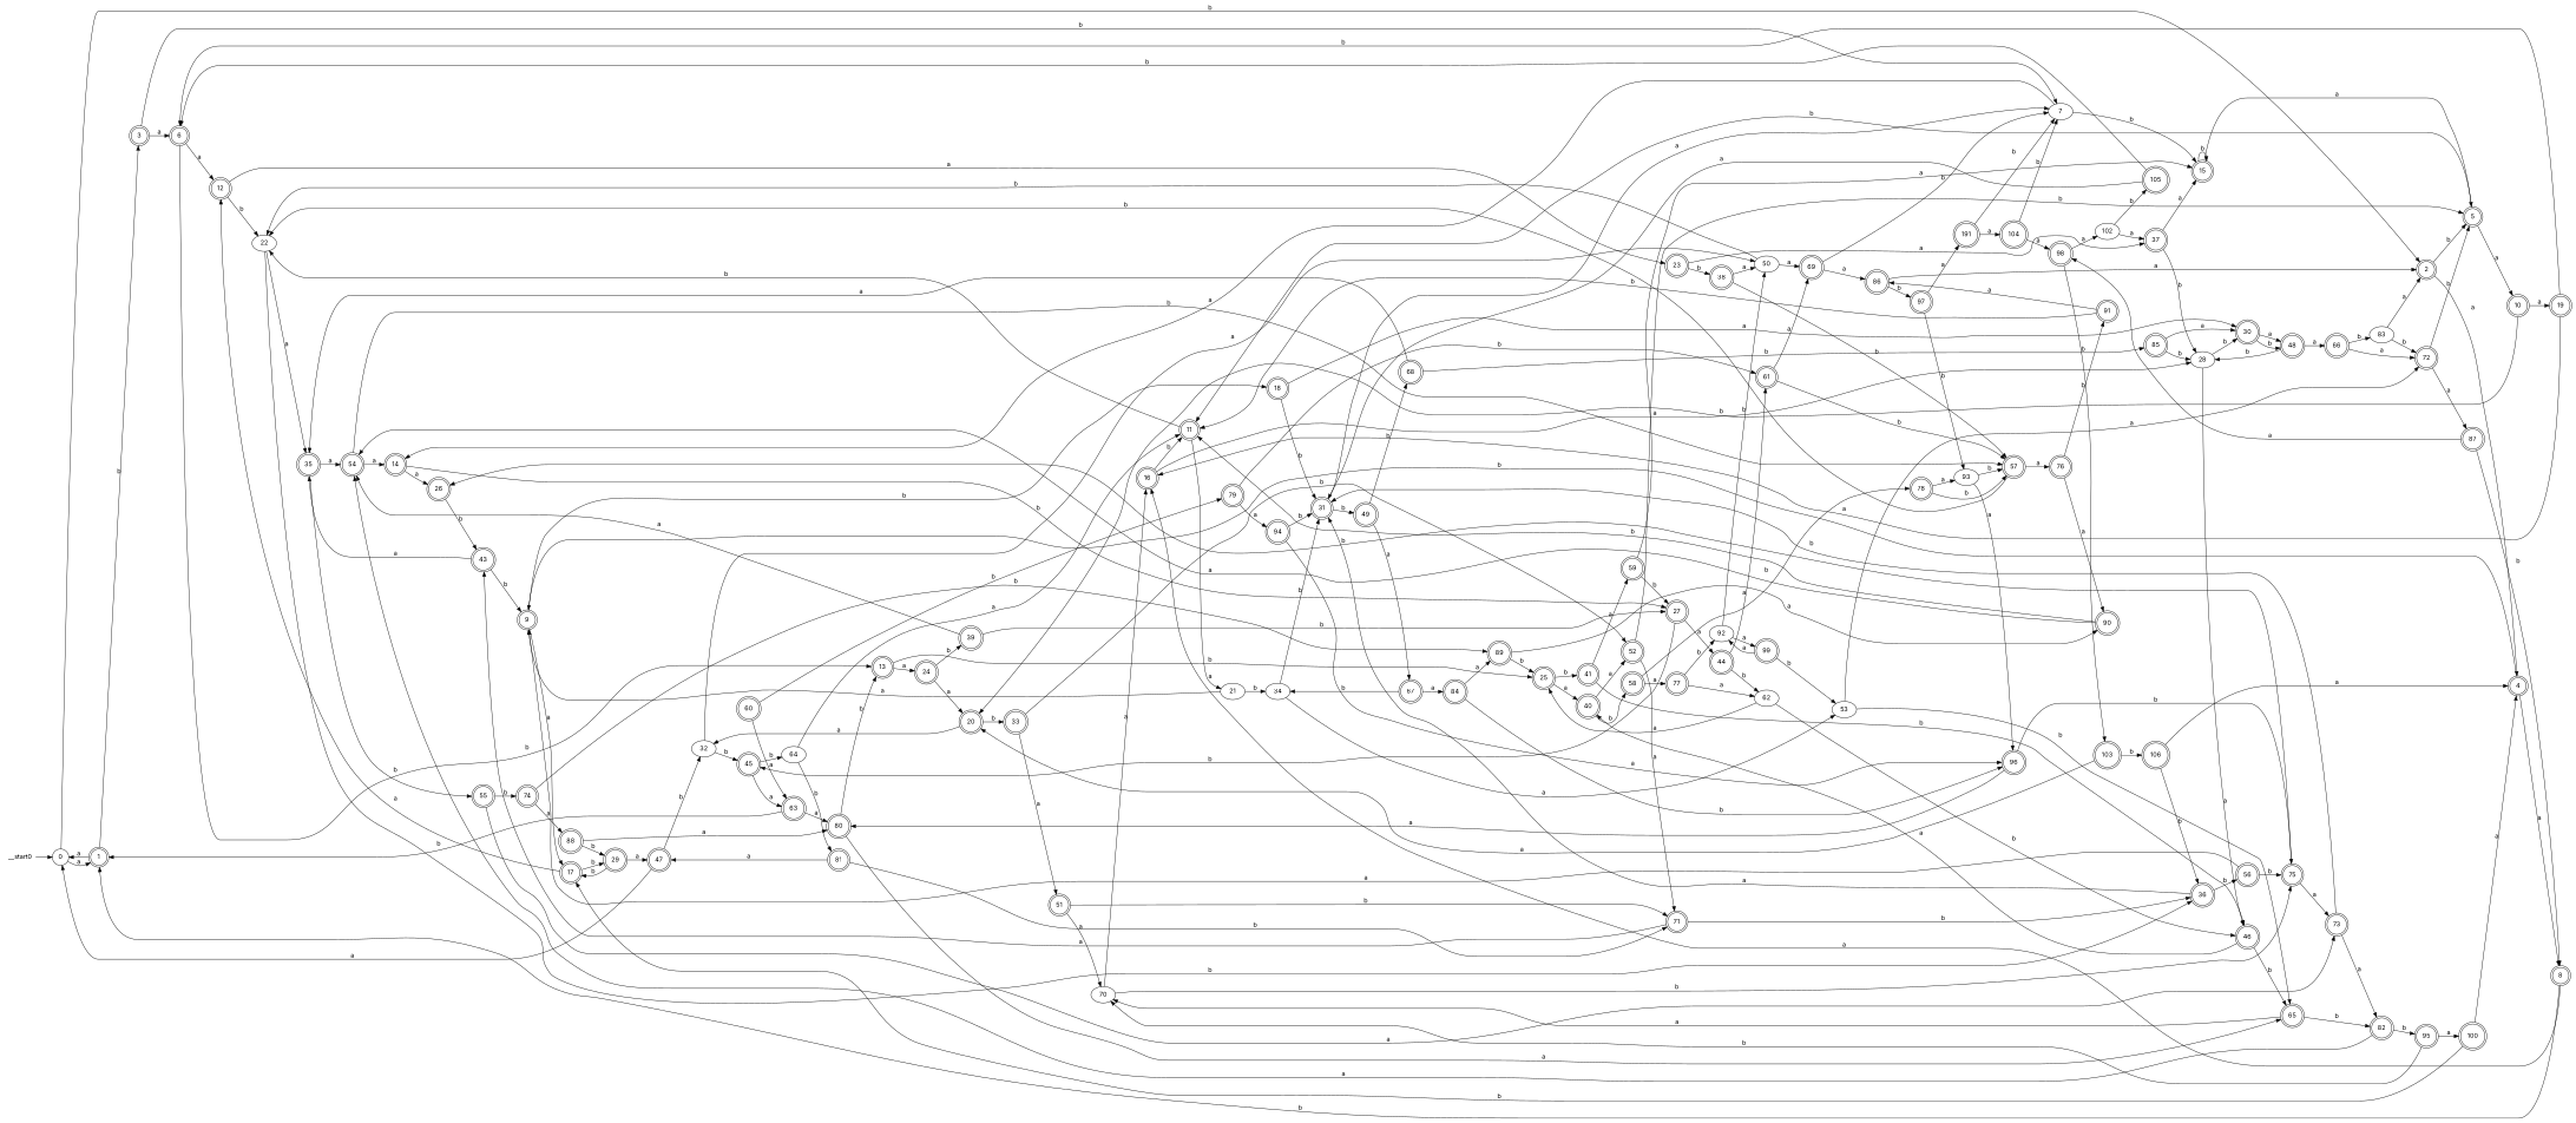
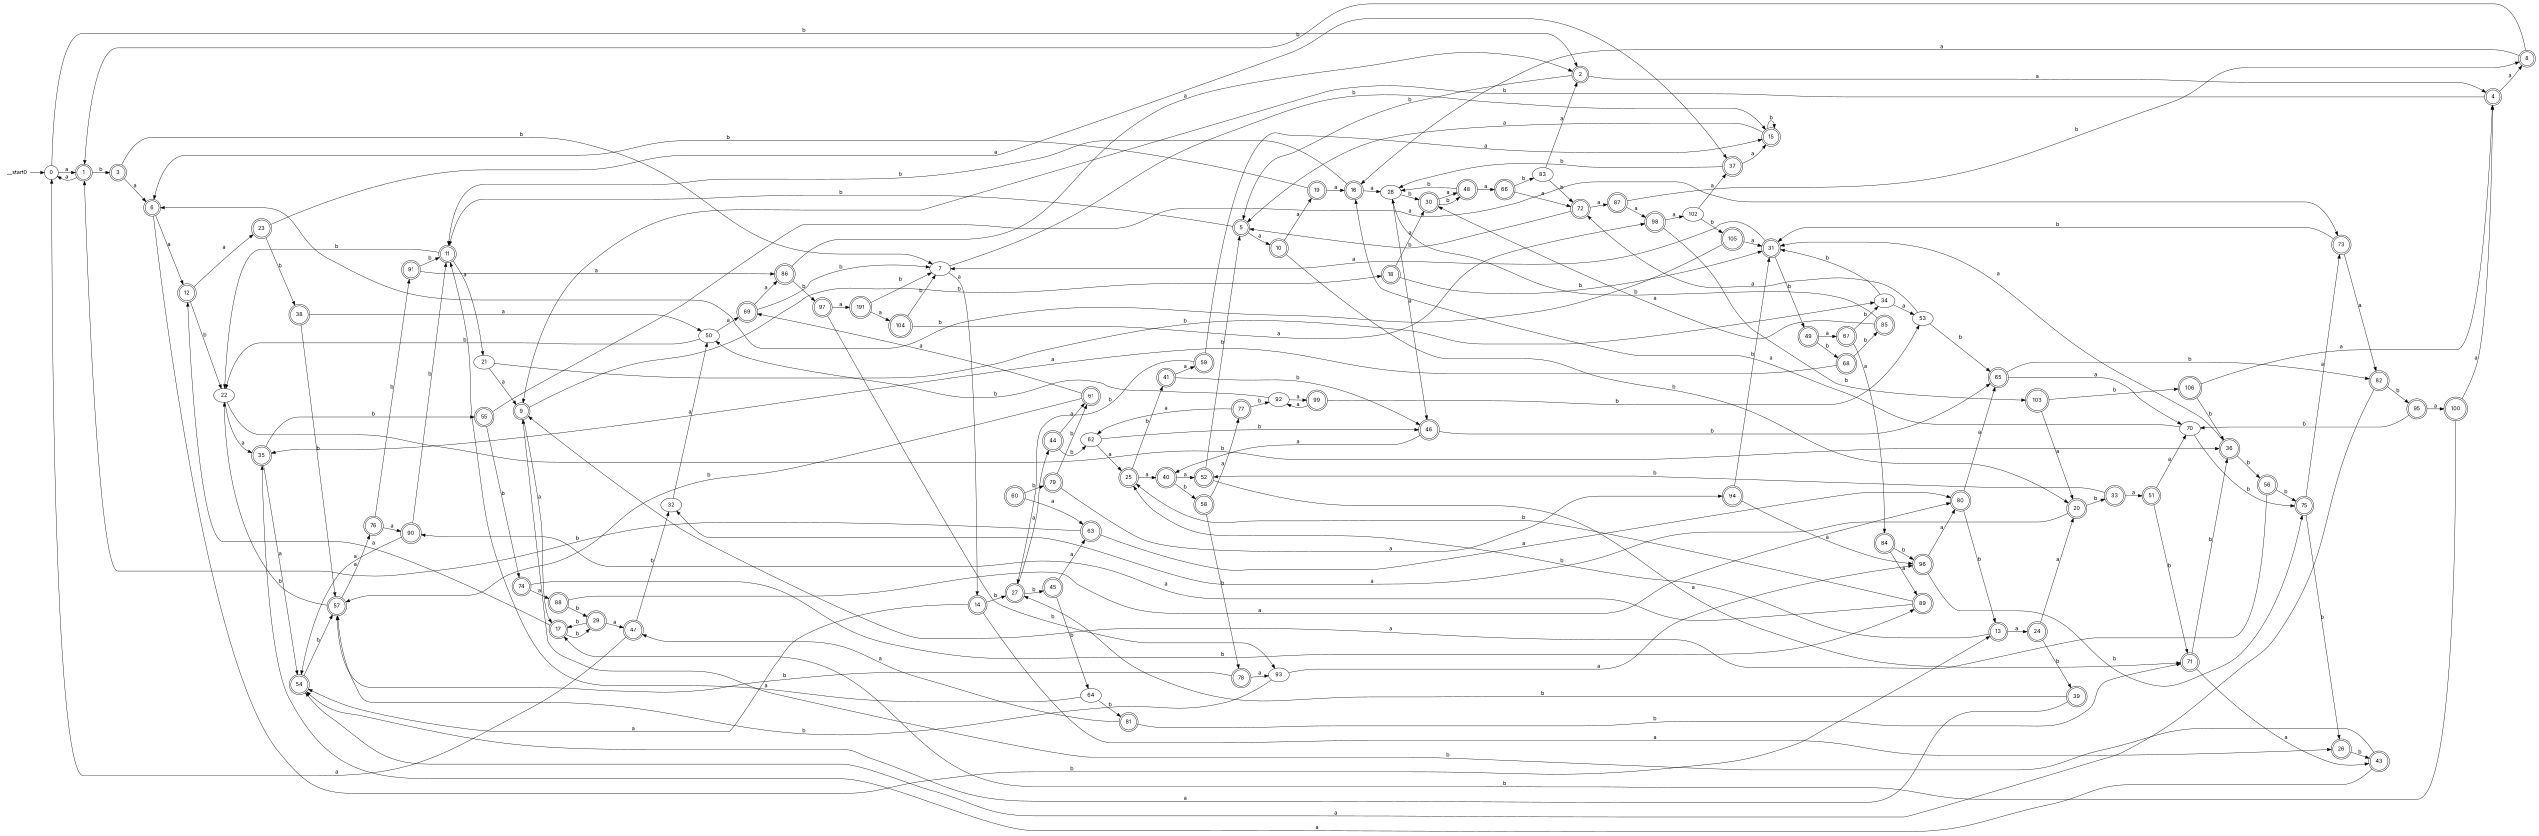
  digraph {
    fontname=Inter
    rankdir=LR
    node [fontname=Inter shape=doublecircle]
    edge [fontname=Inter]
    __start0 [shape=none]
    0 [shape=circle]
    1
    2
    3
    4
    5
    6
    7 [shape=""]
    8
    9
    10
    11
    12
    13
    14
    15
    16
    17
    18
    19
    20
    21 [shape=""]
    22 [shape=""]
    23
    24
    25
    26
    27
    28 [shape=""]
    29
    30
    31
    32 [shape=""]
    33
    34 [shape=""]
    35
    36
    37
    38
    39
    40
    41
    43
    44
    45
    46
    47
    48
    49
    50 [shape=""]
    51
    52
    53 [shape=""]
    54
    55
    56
    57
    58
    59
    61
    62 [shape=""]
    63
    64 [shape=""]
    65
    66
    67
    68
    69
    70 [shape=""]
    71
    72
    73
    74
    75
    76
    77
    78
    60
    79
    80
    81
    82
    83 [shape=""]
    84
    85
    86
    87
    88
    89
    90
    91
    92 [shape=""]
    93 [shape=""]
    94
    95
    96
    97
    98
    99
    100
    n102 [label=191]
    102 [shape=ellipse]
    103
    104
    105
    106
    __start0 -> 0
    0 -> 1 [label=a]
    0 -> 2 [label=b]
    1 -> 0 [label=a]
    1 -> 3 [label=b]
    2 -> 4 [label=a]
    2 -> 5 [label=b]
    3 -> 6 [label=a]
    3 -> 7 [label=b]
    4 -> 8 [label=a]
    4 -> 9 [label=b]
    5 -> 10 [label=a]
    5 -> 11 [label=b]
    6 -> 12 [label=a]
    6 -> 13 [label=b]
    7 -> 14 [label=a]
    7 -> 15 [label=b]
    8 -> 1 [label=b]
    8 -> 16 [label=a]
    9 -> 17 [label=a]
    9 -> 18 [label=b]
    10 -> 19 [label=a]
    10 -> 20 [label=b]
    11 -> 21 [label=a]
    11 -> 22 [label=b]
    12 -> 22 [label=b]
    12 -> 23 [label=a]
    13 -> 24 [label=a]
    13 -> 25 [label=b]
    14 -> 26 [label=a]
    14 -> 27 [label=b]
    15 -> 5 [label=a]
    15 -> 15 [label=b]
    16 -> 11 [label=b]
    16 -> 28 [label=a]
    17 -> 12 [label=a]
    17 -> 29 [label=b]
    18 -> 30 [label=a]
    18 -> 31 [label=b]
    19 -> 6 [label=b]
    19 -> 16 [label=a]
    20 -> 32 [label=a]
    20 -> 33 [label=b]
    21 -> 9 [label=a]
    21 -> 34 [label=b]
    22 -> 35 [label=a]
    22 -> 36 [label=b]
    23 -> 37 [label=a]
    23 -> 38 [label=b]
    24 -> 20 [label=a]
    24 -> 39 [label=b]
    25 -> 40 [label=a]
    25 -> 41 [label=b]
    26 -> 43 [label=b]
    27 -> 44 [label=a]
    27 -> 45 [label=b]
    28 -> 30 [label=b]
    28 -> 46 [label=a]
    29 -> 17 [label=b]
    29 -> 47 [label=a]
    30 -> 48 [label=a]
    30 -> 48 [label=b]
    31 -> 7 [label=a]
    31 -> 49 [label=b]
-   32 -> 45 [label=b]
    32 -> 50 [label=a]
    33 -> 51 [label=a]
    33 -> 52 [label=b]
    34 -> 31 [label=b]
    34 -> 53 [label=a]
    35 -> 54 [label=a]
    35 -> 55 [label=b]
    36 -> 31 [label=a]
    36 -> 56 [label=b]
    37 -> 15 [label=a]
    37 -> 28 [label=b]
    38 -> 50 [label=a]
    38 -> 57 [label=b]
    39 -> 27 [label=b]
    39 -> 54 [label=a]
    40 -> 52 [label=a]
    40 -> 58 [label=b]
    41 -> 46 [label=b]
    41 -> 59 [label=a]
    43 -> 9 [label=b]
    43 -> 35 [label=a]
    44 -> 61 [label=a]
    44 -> 62 [label=b]
    45 -> 63 [label=a]
    45 -> 64 [label=b]
    46 -> 40 [label=a]
    46 -> 65 [label=b]
    47 -> 0 [label=a]
    47 -> 32 [label=b]
    48 -> 28 [label=b]
    48 -> 66 [label=a]
    49 -> 67 [label=a]
    49 -> 68 [label=b]
    50 -> 22 [label=b]
    50 -> 69 [label=a]
    51 -> 70 [label=a]
    51 -> 71 [label=b]
    52 -> 5 [label=b]
    52 -> 71 [label=a]
    53 -> 65 [label=b]
    53 -> 72 [label=a]
-   54 -> 14 [label=a]
+   14 -> 54 [label=a]
    54 -> 57 [label=b]
    55 -> 73 [label=a]
    55 -> 74 [label=b]
    56 -> 9 [label=a]
    56 -> 75 [label=b]
    57 -> 22 [label=b]
    57 -> 76 [label=a]
    58 -> 77 [label=a]
    58 -> 78 [label=b]
    59 -> 15 [label=a]
    59 -> 27 [label=b]
    61 -> 57 [label=b]
    61 -> 69 [label=a]
    62 -> 25 [label=a]
    62 -> 46 [label=b]
    63 -> 1 [label=b]
    63 -> 80 [label=a]
    64 -> 11 [label=a]
    64 -> 81 [label=b]
    65 -> 70 [label=a]
    65 -> 82 [label=b]
    66 -> 72 [label=a]
    66 -> 83 [label=b]
    67 -> 34 [label=b]
    67 -> 84 [label=a]
    68 -> 35 [label=a]
    68 -> 85 [label=b]
    69 -> 7 [label=b]
    69 -> 86 [label=a]
    70 -> 16 [label=a]
    70 -> 75 [label=b]
    71 -> 36 [label=b]
    71 -> 43 [label=a]
    72 -> 5 [label=b]
    72 -> 87 [label=a]
    73 -> 31 [label=b]
    73 -> 82 [label=a]
    74 -> 88 [label=a]
    74 -> 89 [label=b]
    75 -> 26 [label=b]
    75 -> 73 [label=a]
    76 -> 90 [label=a]
    76 -> 91 [label=b]
    77 -> 62 [label=a]
    77 -> 92 [label=b]
    78 -> 57 [label=b]
    78 -> 93 [label=a]
    60 -> 63 [label=a]
    60 -> 79 [label=b]
    79 -> 61 [label=b]
    79 -> 94 [label=a]
    80 -> 13 [label=b]
    80 -> 65 [label=a]
    81 -> 47 [label=a]
    81 -> 71 [label=b]
    82 -> 54 [label=a]
    82 -> 95 [label=b]
    83 -> 2 [label=a]
    83 -> 72 [label=b]
    84 -> 89 [label=a]
    84 -> 96 [label=b]
    85 -> 28 [label=b]
    85 -> 30 [label=a]
    86 -> 2 [label=a]
    86 -> 97 [label=b]
    87 -> 8 [label=b]
    87 -> 98 [label=a]
    88 -> 29 [label=b]
    88 -> 80 [label=a]
    89 -> 25 [label=b]
    89 -> 90 [label=a]
    90 -> 11 [label=b]
    90 -> 54 [label=a]
    91 -> 11 [label=b]
    91 -> 86 [label=a]
    92 -> 50 [label=b]
    92 -> 99 [label=a]
    93 -> 57 [label=b]
    93 -> 96 [label=a]
    94 -> 31 [label=b]
    94 -> 96 [label=a]
    95 -> 70 [label=b]
    95 -> 100 [label=a]
    96 -> 75 [label=b]
    96 -> 80 [label=a]
    97 -> 93 [label=b]
    97 -> n102 [label=a]
    98 -> 102 [label=a]
    98 -> 103 [label=b]
    99 -> 53 [label=b]
    99 -> 92 [label=a]
    100 -> 4 [label=a]
    100 -> 17 [label=b]
    n102 -> 7 [label=b]
    n102 -> 104 [label=a]
    102 -> 37 [label=a]
    102 -> 105 [label=b]
    103 -> 20 [label=a]
    103 -> 106 [label=b]
    104 -> 7 [label=b]
    104 -> 98 [label=a]
    105 -> 6 [label=b]
    105 -> 31 [label=a]
    106 -> 4 [label=a]
    106 -> 36 [label=b]
  }
